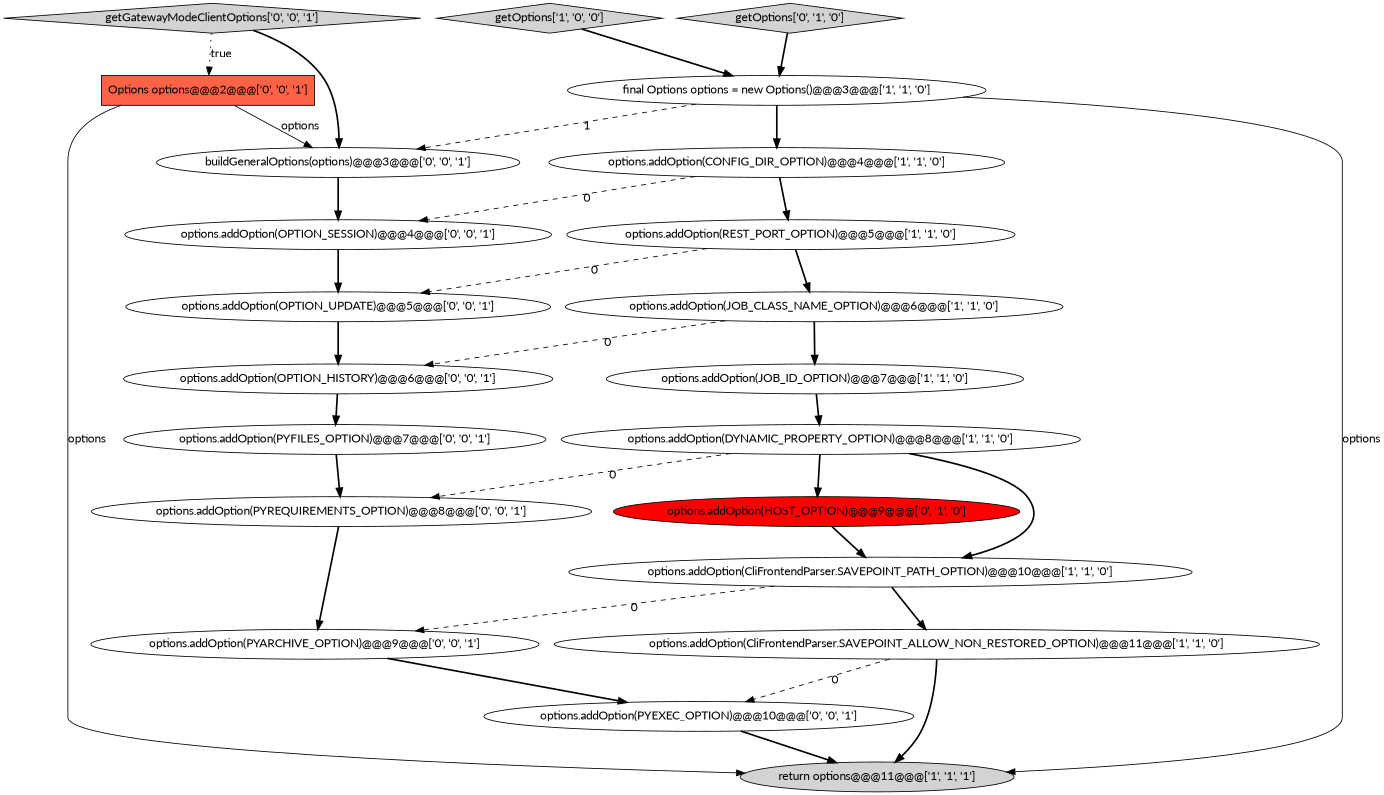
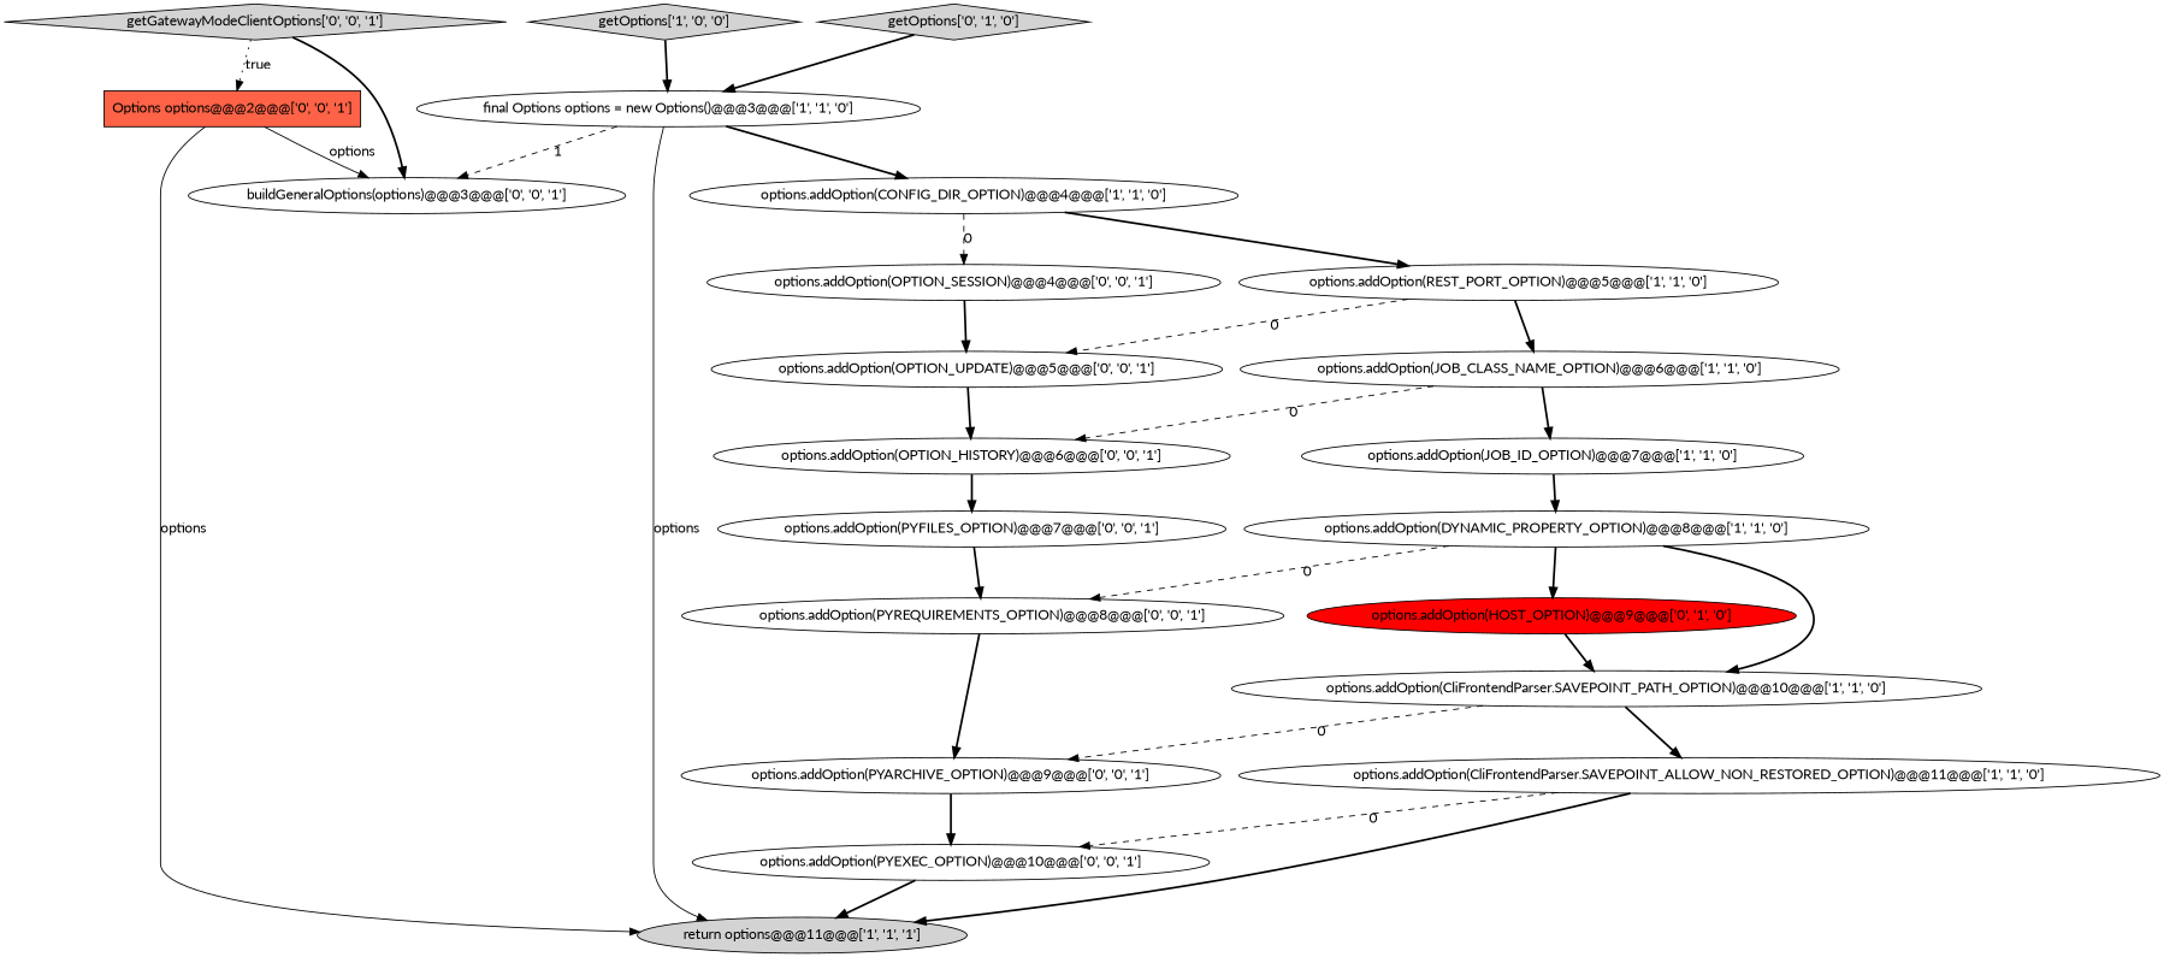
  digraph {
    fontname=Lato
    node [fillcolor=white fontname=Lato shape=ellipse style=filled]
    edge [fontname=Lato style=bold]
    n1 [fillcolor=lightgray label="getGatewayModeClientOptions['0', '0', '1']" shape=diamond]
    n2 [fillcolor=tomato label="Options options@@@2@@@['0', '0', '1']" shape=box]
    n3 [label="buildGeneralOptions(options)@@@3@@@['0', '0', '1']"]
    n4 [fillcolor=lightgray label="return options@@@11@@@['1', '1', '1']"]
    n5 [label="options.addOption(OPTION_SESSION)@@@4@@@['0', '0', '1']"]
    n6 [label="options.addOption(OPTION_UPDATE)@@@5@@@['0', '0', '1']"]
    n7 [label="options.addOption(OPTION_HISTORY)@@@6@@@['0', '0', '1']"]
    n8 [label="options.addOption(DYNAMIC_PROPERTY_OPTION)@@@8@@@['1', '1', '0']"]
    n9 [fillcolor=red label="options.addOption(HOST_OPTION)@@@9@@@['0', '1', '0']"]
    n10 [label="options.addOption(CliFrontendParser.SAVEPOINT_PATH_OPTION)@@@10@@@['1', '1', '0']"]
    n11 [label="options.addOption(PYREQUIREMENTS_OPTION)@@@8@@@['0', '0', '1']"]
    n12 [label="options.addOption(PYARCHIVE_OPTION)@@@9@@@['0', '0', '1']"]
    n13 [label="options.addOption(CliFrontendParser.SAVEPOINT_ALLOW_NON_RESTORED_OPTION)@@@11@@@['1', '1', '0']"]
    n14 [label="options.addOption(REST_PORT_OPTION)@@@5@@@['1', '1', '0']"]
    n15 [label="options.addOption(JOB_CLASS_NAME_OPTION)@@@6@@@['1', '1', '0']"]
    n16 [label="options.addOption(JOB_ID_OPTION)@@@7@@@['1', '1', '0']"]
    n17 [label="options.addOption(CONFIG_DIR_OPTION)@@@4@@@['1', '1', '0']"]
    n18 [fillcolor=lightgray label="getOptions['1', '0', '0']" shape=diamond]
    n19 [label="final Options options = new Options()@@@3@@@['1', '1', '0']"]
    n20 [label="options.addOption(PYFILES_OPTION)@@@7@@@['0', '0', '1']"]
    n21 [fillcolor=lightgray label="getOptions['0', '1', '0']" shape=diamond]
    n22 [label="options.addOption(PYEXEC_OPTION)@@@10@@@['0', '0', '1']"]
    n1 -> n2 [label=true style=dotted]
    n1 -> n3
    n2 -> n3 [label=options style=solid]
    n2 -> n4 [label=options style=solid]
-   n3 -> n5
    n5 -> n6
    n6 -> n7
    n7 -> n20
    n8 -> n9
    n8 -> n10
    n8 -> n11 [label=0 style=dashed]
    n9 -> n10
    n10 -> n12 [label=0 style=dashed]
    n10 -> n13
    n11 -> n12
    n12 -> n22
    n13 -> n4
    n13 -> n22 [label=0 style=dashed]
    n14 -> n6 [label=0 style=dashed]
    n14 -> n15
    n15 -> n7 [label=0 style=dashed]
    n15 -> n16
    n16 -> n8
    n17 -> n5 [label=0 style=dashed]
    n17 -> n14
    n18 -> n19
    n19 -> n3 [label=1 style=dashed]
    n19 -> n4 [label=options style=solid]
    n19 -> n17
    n20 -> n11
    n21 -> n19
    n22 -> n4
  }
